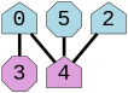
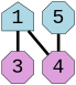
  graph {
    fontname="Liberation Mono"
    splines=true
    node [color=black fillcolor=lightblue fixedsize=true fontname="Liberation Mono" fontsize=42 penwidth=1 shape=octagon style=filled]
    edge [color=black fontname="Liberation Mono" penwidth=6 style=bold]
-   0 [height=0.91667 shape=house width=0.91667]
+   0 [height=0.91667 shape=house width=0.91667 label=1]
    3 [fillcolor=plum height=0.91667 width=0.91667]
-   4 [fillcolor=plum height=0.91667 shape=house width=0.91667]
+   4 [fillcolor=plum height=0.91667 width=0.91667]
    n4 [height=0.91667 label=5 width=0.91667]
-   2 [height=0.91667 shape=house width=0.91667]
    0 -- 3
    0 -- 4
    n4 -- 4
-   2 -- 4
  }
